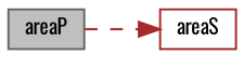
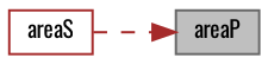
  digraph {
    rankdir=LR
    fontname=Oswald
    node [fontname=Oswald fontsize=10 shape=record]
    n1 [color=gray40 fillcolor=grey75 fontcolor=black height=0.2 label=areaP style=filled width=0.4]
    n2 [color=brown height=0.2 label=areaS width=0.4]
-   n1 -> n2 [color=brown fontname=Oswald fontsize=10 labelfontname=Helvetica labelfontsize=10 style=dashed]
+   n2 -> n1 [color=brown fontname=Oswald fontsize=10 labelfontname=Helvetica labelfontsize=10 style=dashed]
  }
